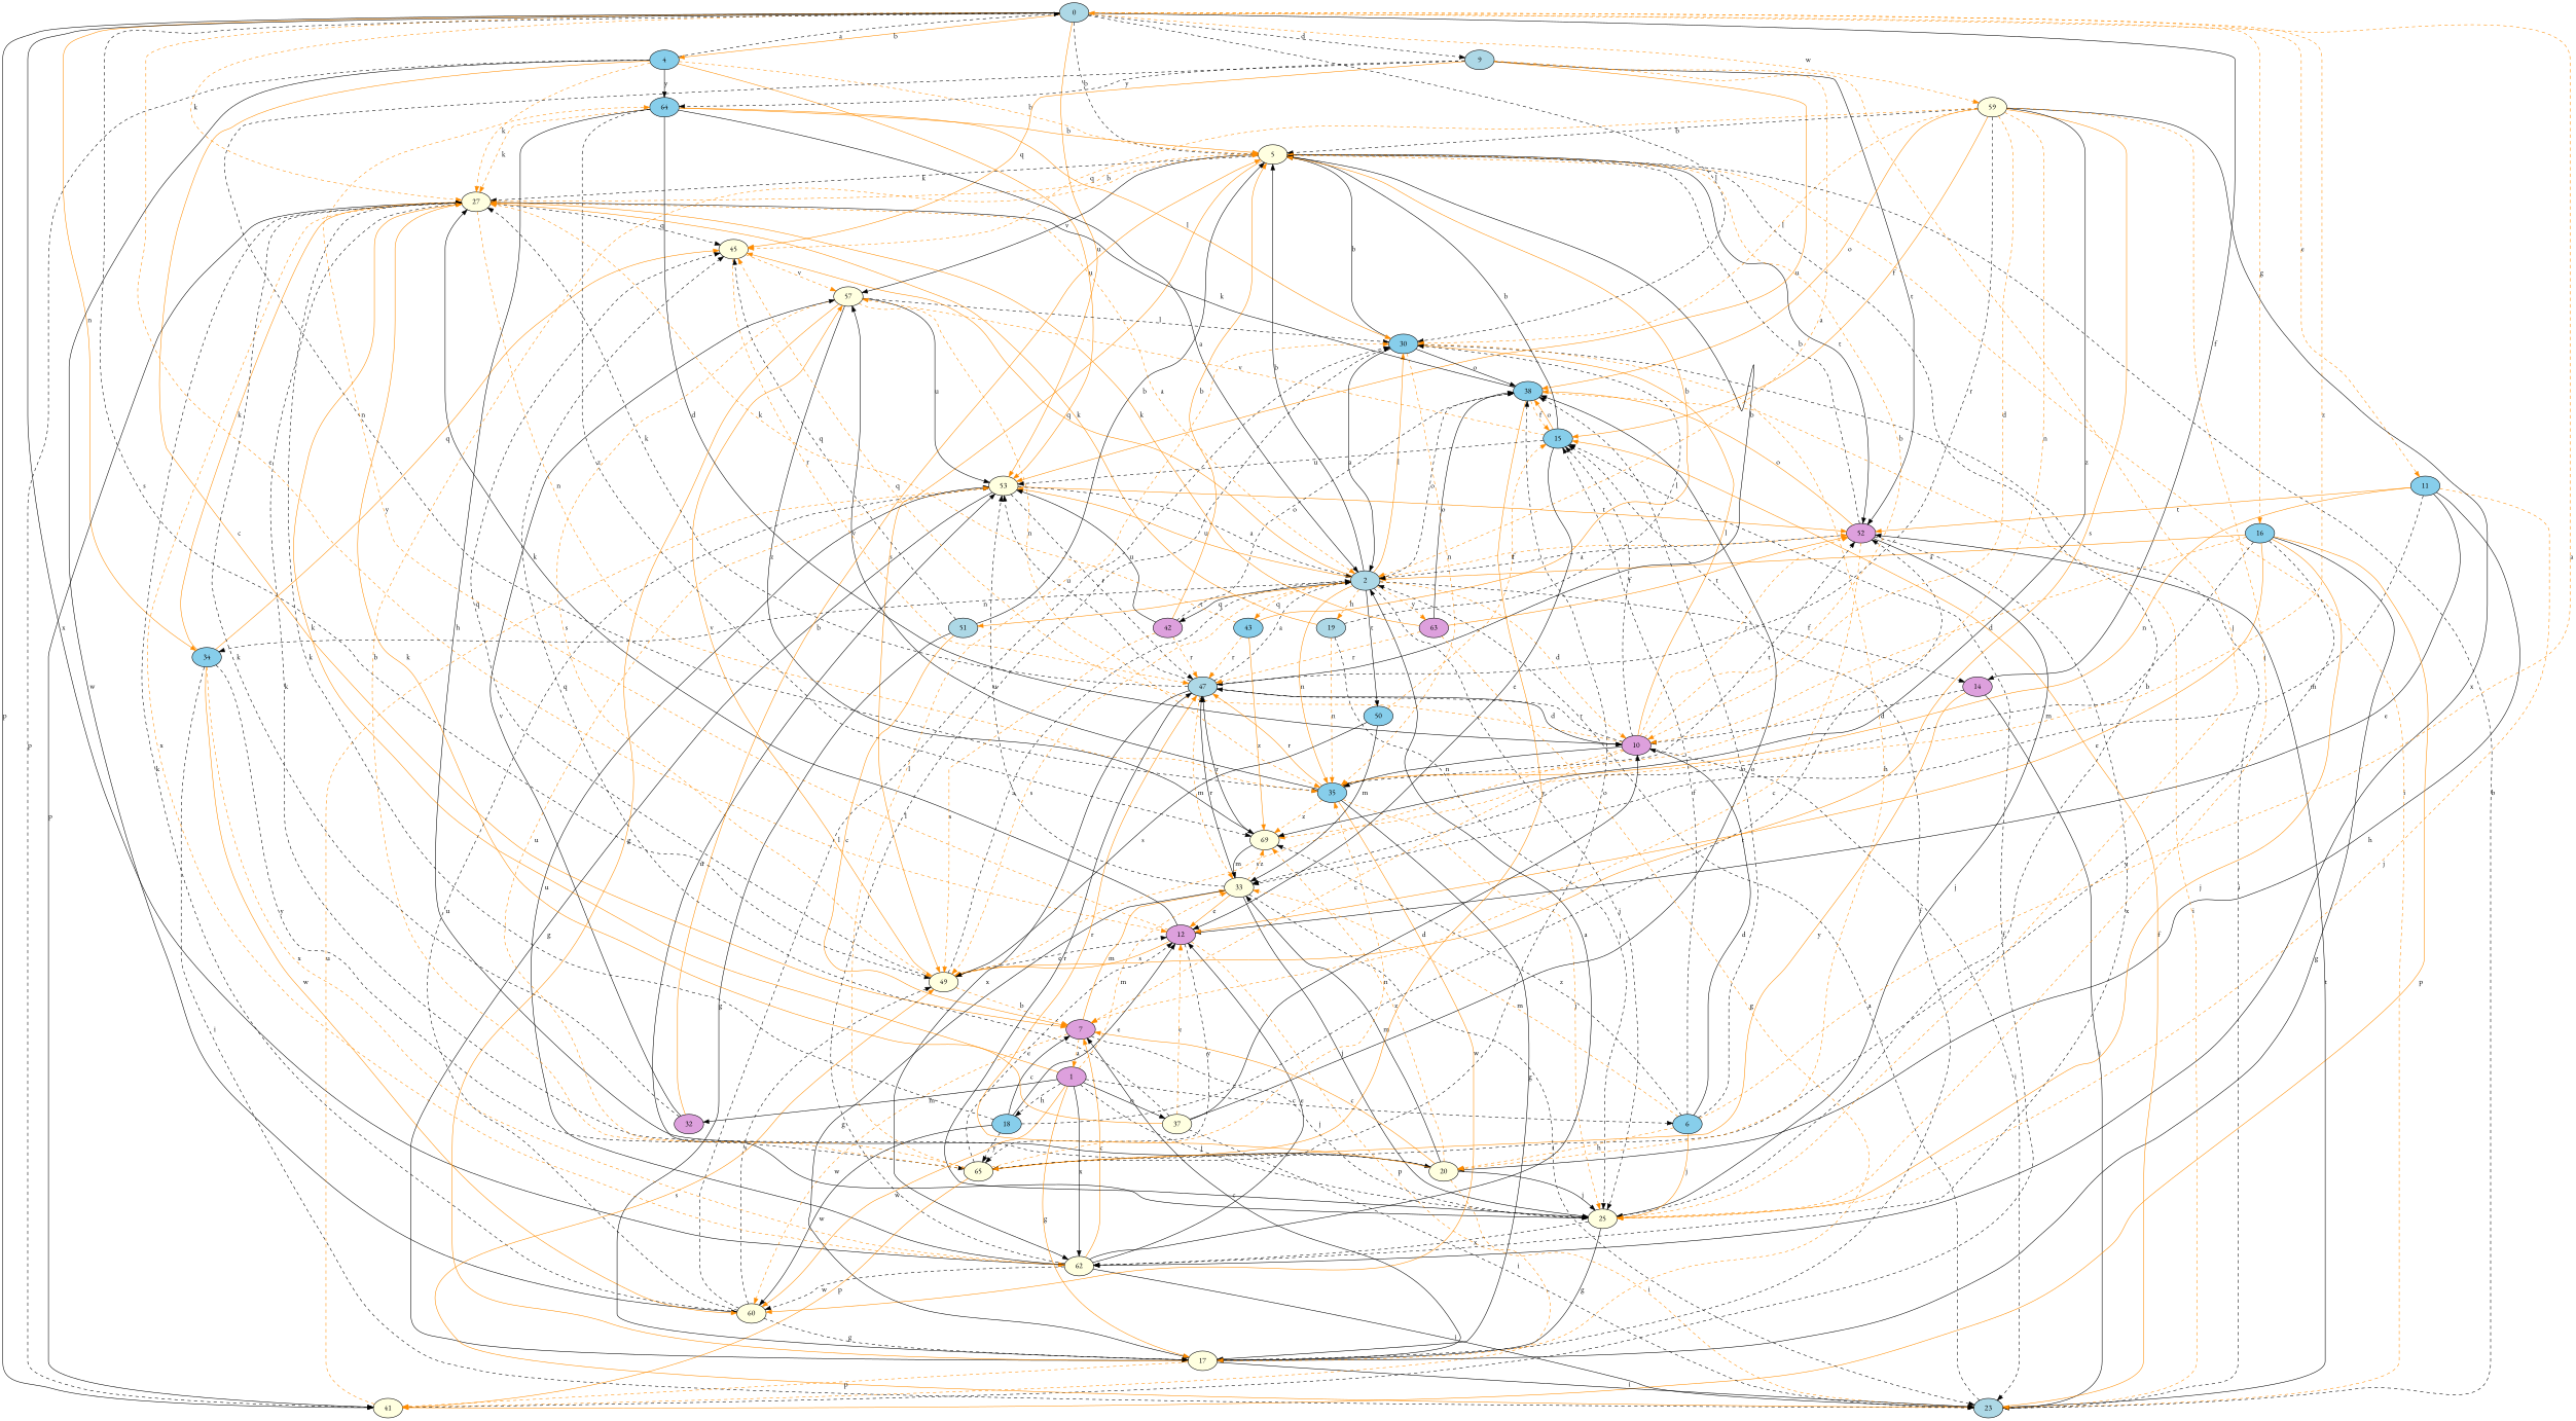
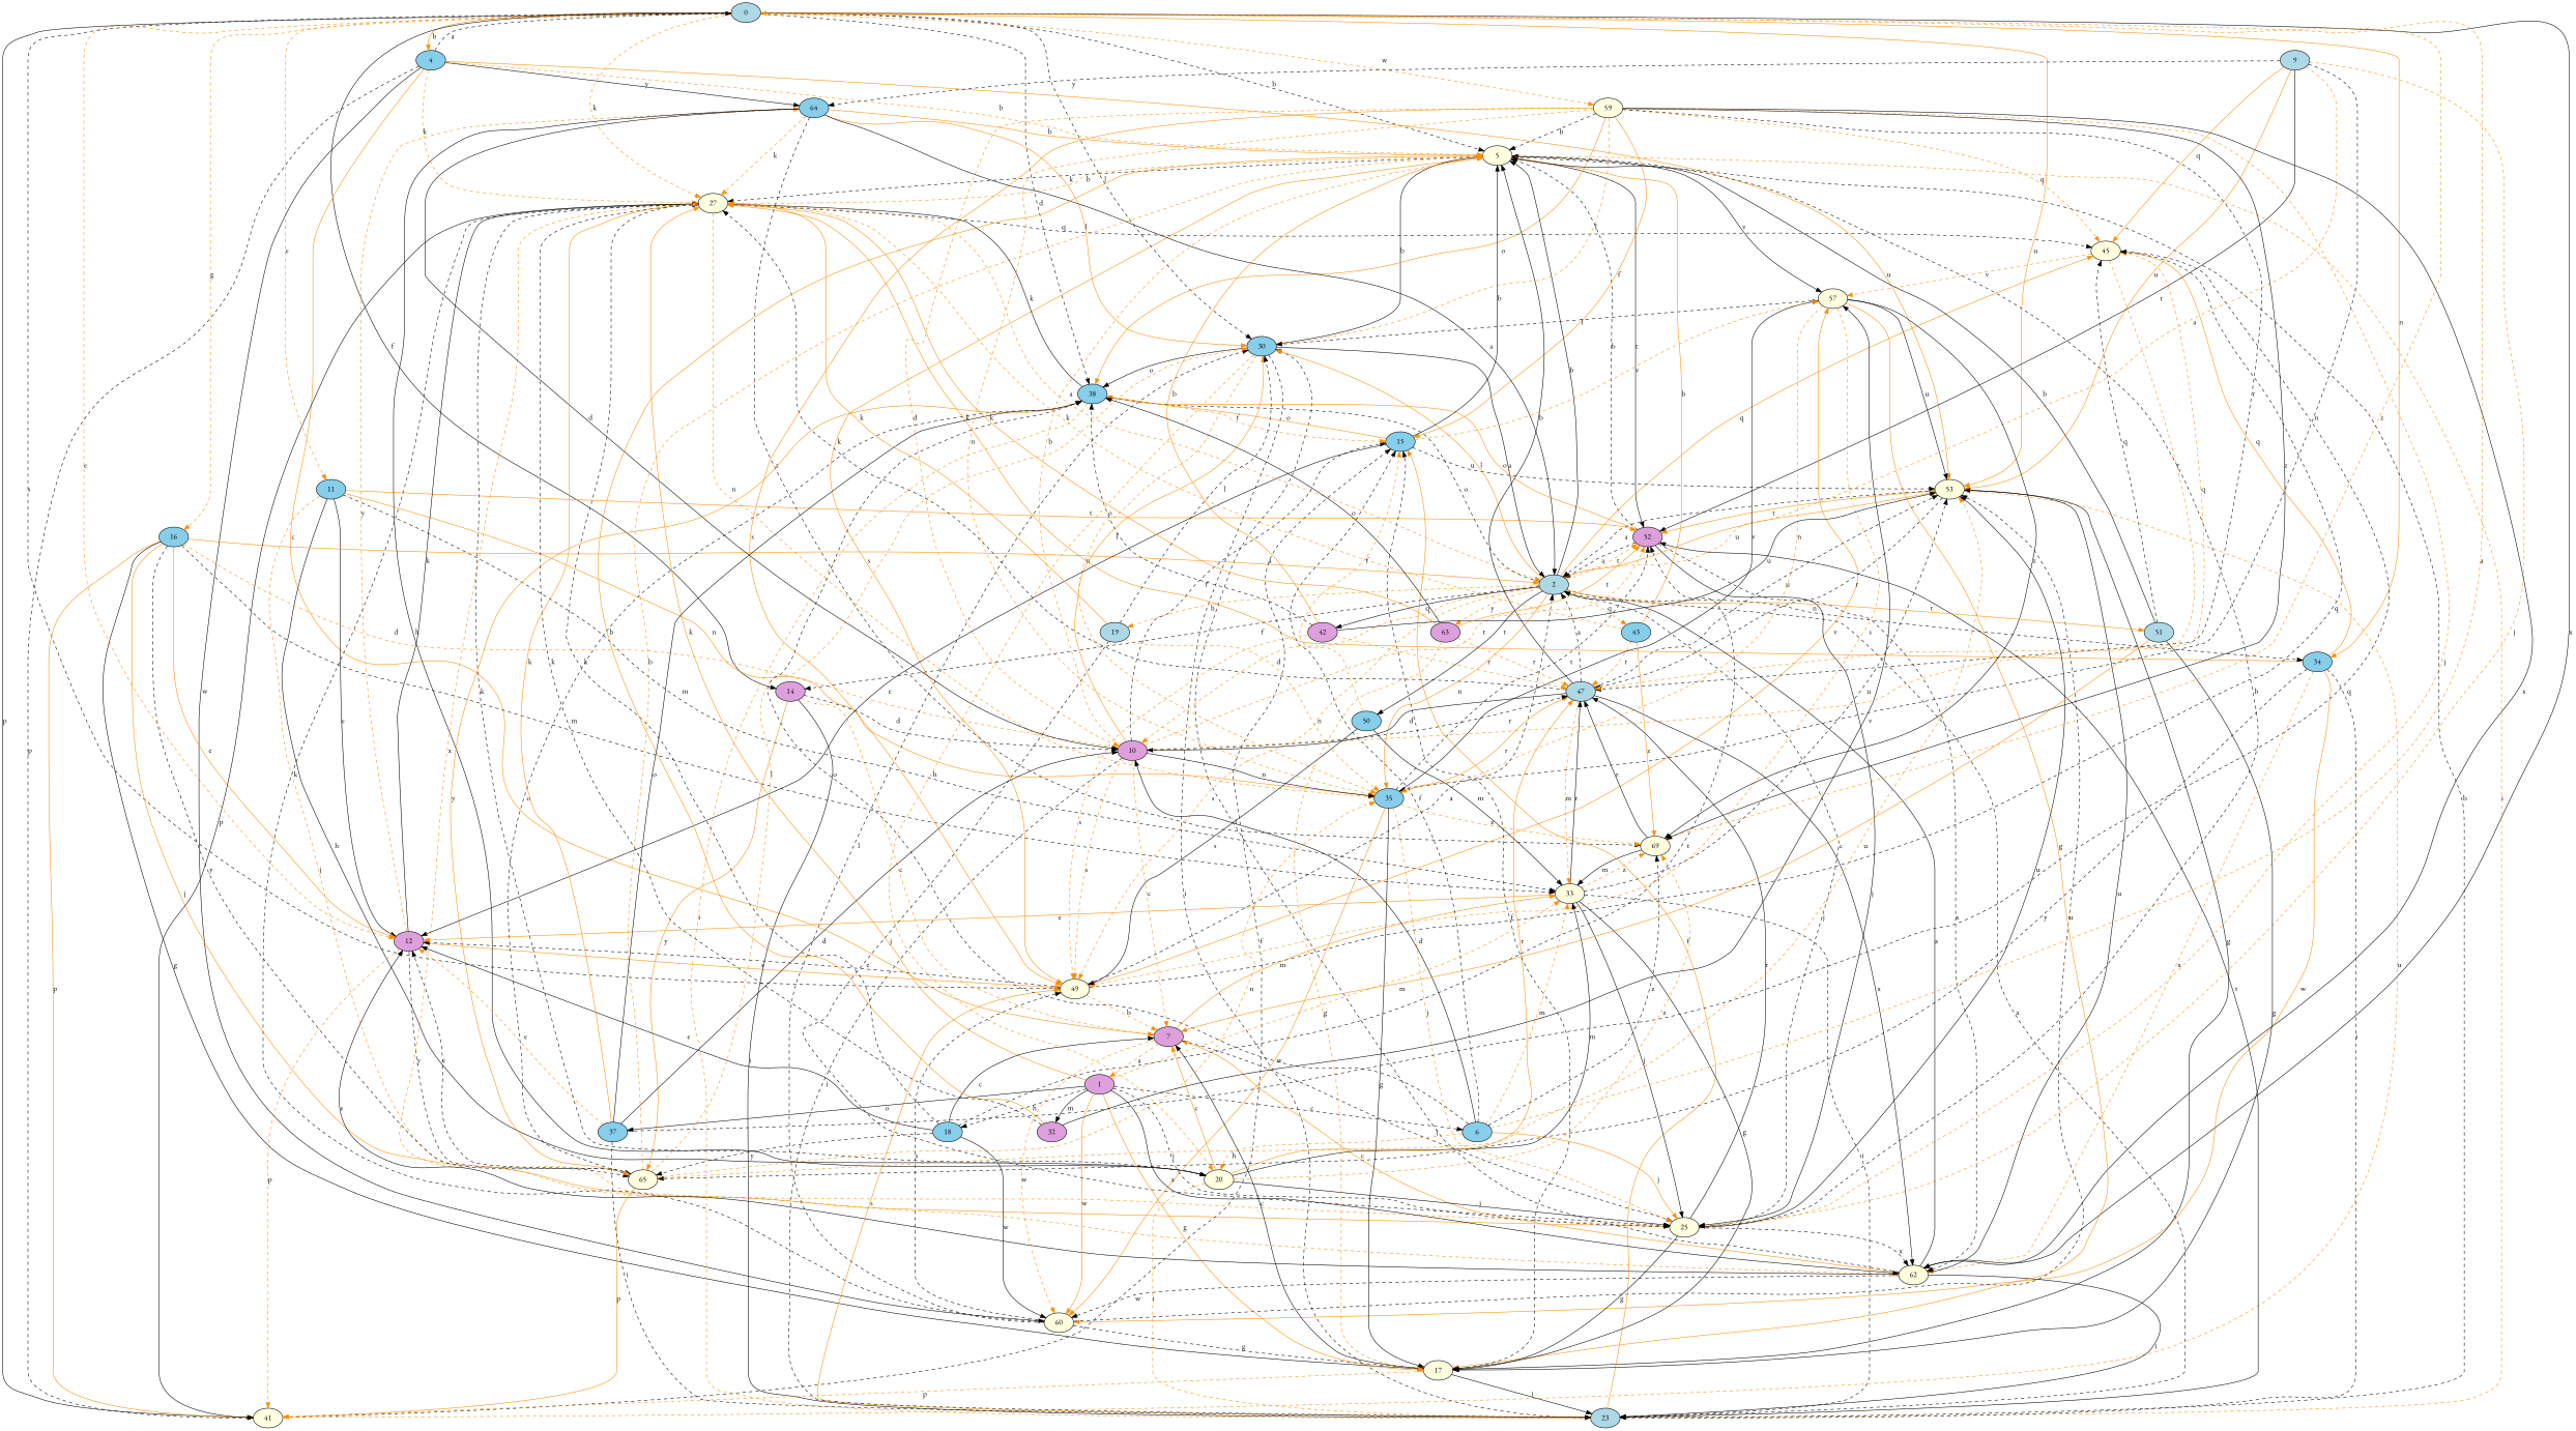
  strict digraph {
    fontname="EB Garamond"
    node [fillcolor=lightyellow fontname="EB Garamond" style=filled]
    edge [color=black fontname="EB Garamond" style=dashed]
    0 [fillcolor=lightblue]
    4 [fillcolor=skyblue]
    5
    9 [fillcolor=lightblue]
    11 [fillcolor=skyblue]
    12 [fillcolor=plum]
    14 [fillcolor=plum]
    16 [fillcolor=skyblue]
    27
    30 [fillcolor=skyblue]
    34 [fillcolor=skyblue]
    41
    49
    53
    59
    62
    69
    60
    7 [fillcolor=plum]
    64 [fillcolor=skyblue]
    52 [fillcolor=plum]
    23 [fillcolor=lightblue]
    57
    25
    2 [fillcolor=lightblue]
    35 [fillcolor=skyblue]
    45
    33
    20
    65
    10 [fillcolor=plum]
    17
    38 [fillcolor=skyblue]
    15 [fillcolor=skyblue]
    47 [fillcolor=lightblue]
    1 [fillcolor=plum]
    6 [fillcolor=skyblue]
    18 [fillcolor=skyblue]
    32 [fillcolor=plum]
-   37
+   37 [fillcolor=skyblue]
    19 [fillcolor=lightblue]
    42 [fillcolor=plum]
    43 [fillcolor=skyblue]
    50 [fillcolor=skyblue]
    51 [fillcolor=lightblue]
    63 [fillcolor=plum]
    0 -> 4 [color=darkorange label=b style=solid]
    0 -> 5 [label=b]
-   0 -> 9 [label=d]
+   0 -> 38 [label=d]
    0 -> 11 [color=darkorange label=e]
    0 -> 12 [color=darkorange label=e]
    0 -> 14 [label=f style=solid]
    0 -> 16 [color=darkorange label=g]
    0 -> 27 [color=darkorange label=k]
    0 -> 30 [label=l]
    0 -> 34 [color=darkorange label=n style=solid]
    0 -> 41 [label=p style=solid]
    0 -> 49 [label=s]
    0 -> 53 [color=darkorange label=u style=solid]
    0 -> 59 [color=darkorange label=w]
    0 -> 62 [label=x style=solid]
    0 -> 69 [color=darkorange label=z]
    4 -> 0 [label=a]
    4 -> 5 [color=darkorange label=b]
    4 -> 27 [color=darkorange label=k]
    4 -> 41 [label=p]
    4 -> 53 [color=darkorange label=u style=solid]
    4 -> 60 [label=w style=solid]
    4 -> 7 [color=darkorange label=c style=solid]
    4 -> 64 [label=y style=solid]
    5 -> 27 [label=k]
    5 -> 49 [color=darkorange label=s style=solid]
    5 -> 52 [label=t style=solid]
    5 -> 23 [color=darkorange label=i]
    5 -> 57 [label=v style=solid]
    9 -> 53 [color=darkorange label=u style=solid]
    9 -> 64 [label=y]
    9 -> 52 [label=t style=solid]
    9 -> 25 [color=darkorange label=j]
    9 -> 2 [color=darkorange label=a]
    9 -> 35 [label=n]
    9 -> 45 [color=darkorange label=q style=solid]
    11 -> 12 [label=e style=solid]
    11 -> 52 [color=darkorange label=t style=solid]
    11 -> 25 [color=darkorange label=j]
    11 -> 35 [color=darkorange label=n style=solid]
    11 -> 33 [label=m]
    11 -> 20 [label=h style=solid]
    12 -> 27 [label=k style=solid]
    12 -> 41 [color=darkorange label=p]
    12 -> 49 [color=darkorange label=s style=solid]
    12 -> 64 [color=darkorange label=y]
    12 -> 65 [label=y]
    14 -> 23 [label=i style=solid]
    14 -> 65 [color=darkorange label=y style=solid]
    14 -> 10 [label=d]
    16 -> 12 [color=darkorange label=e style=solid]
    16 -> 41 [color=darkorange label=p style=solid]
    16 -> 25 [color=darkorange label=j style=solid]
    16 -> 2 [color=darkorange label=a style=solid]
    16 -> 33 [label=m]
    16 -> 65 [label=y]
    16 -> 10 [color=darkorange label=d]
    16 -> 17 [label=g style=solid]
    27 -> 5 [color=darkorange label=b]
    27 -> 41 [label=p style=solid]
    27 -> 62 [color=darkorange label=x]
    27 -> 2 [color=darkorange label=a]
    27 -> 35 [color=darkorange label=n]
    27 -> 45 [label=q]
    30 -> 5 [label=b style=solid]
    30 -> 23 [label=i]
    30 -> 2 [label=a style=solid]
    30 -> 35 [color=darkorange label=n]
    30 -> 20 [color=darkorange label=h]
    30 -> 38 [label=o style=solid]
    34 -> 27 [color=darkorange label=k style=solid]
    34 -> 62 [color=darkorange label=x]
    34 -> 60 [color=darkorange label=w style=solid]
    34 -> 23 [label=i]
    34 -> 45 [color=darkorange label=q style=solid]
    34 -> 65 [label=y]
    41 -> 53 [color=darkorange label=u]
    41 -> 15 [label=f]
    49 -> 12 [label=e]
    49 -> 7 [color=darkorange label=b]
    49 -> 57 [color=darkorange label=v style=solid]
    49 -> 2 [label=a]
    49 -> 45 [label=q]
    53 -> 52 [color=darkorange label=t style=solid]
    53 -> 2 [label=a]
    53 -> 17 [label=g style=solid]
    53 -> 47 [label=r]
    59 -> 5 [label=b]
    59 -> 30 [color=darkorange label=l]
    59 -> 49 [color=darkorange label=s style=solid]
    59 -> 62 [label=x style=solid]
    59 -> 69 [label=z style=solid]
    59 -> 25 [color=darkorange label=j]
    59 -> 35 [color=darkorange label=n]
    59 -> 45 [color=darkorange label=q]
    59 -> 10 [color=darkorange label=d]
    59 -> 38 [color=darkorange label=o style=solid]
    59 -> 15 [color=darkorange label=f style=solid]
    59 -> 47 [label=r]
    62 -> 12 [label=e style=solid]
    62 -> 30 [label=l]
    62 -> 53 [label=u style=solid]
    62 -> 60 [label=w]
    62 -> 7 [color=darkorange label=c style=solid]
    62 -> 23 [label=i style=solid]
    62 -> 2 [label=a style=solid]
    69 -> 33 [label=m style=solid]
    69 -> 47 [label=r style=solid]
    60 -> 27 [label=k]
    60 -> 30 [label=l]
    60 -> 49 [label=s]
    60 -> 53 [label=u]
    60 -> 17 [label=g]
    7 -> 60 [color=darkorange label=w]
    7 -> 25 [label=j]
    7 -> 33 [color=darkorange label=m style=solid]
    7 -> 1 [color=darkorange label=a]
    64 -> 5 [color=darkorange label=b style=solid]
    64 -> 27 [color=darkorange label=k]
    64 -> 30 [color=darkorange label=l style=solid]
    64 -> 69 [label=z]
    64 -> 2 [label=a style=solid]
    64 -> 20 [label=h style=solid]
    64 -> 10 [label=d style=solid]
    52 -> 5 [label=b]
    52 -> 62 [label=x]
-   52 -> 7 [color=darkorange label=c]
+   14 -> 7 [color=darkorange label=c]
    52 -> 25 [label=j style=solid]
    52 -> 2 [label=a]
    52 -> 38 [color=darkorange label=o style=solid]
    23 -> 5 [label=b]
    23 -> 49 [color=darkorange label=s style=solid]
    23 -> 52 [label=t style=solid]
    23 -> 2 [label=a]
    23 -> 15 [color=darkorange label=f style=solid]
    57 -> 30 [label=l]
    57 -> 49 [color=darkorange label=s]
    57 -> 53 [label=u style=solid]
    57 -> 69 [label=z style=solid]
    57 -> 35 [color=darkorange label=n]
    57 -> 17 [color=darkorange label=g style=solid]
    25 -> 5 [label=b]
    25 -> 53 [label=u style=solid]
    25 -> 62 [label=x]
    25 -> 17 [label=g style=solid]
    25 -> 47 [label=r style=solid]
    2 -> 5 [label=b style=solid]
    2 -> 14 [label=f]
    2 -> 30 [color=darkorange label=l style=solid]
    2 -> 34 [label=n]
    2 -> 49 [color=darkorange label=s]
    2 -> 53 [color=darkorange label=u style=solid]
    2 -> 52 [color=darkorange label=t]
    2 -> 25 [label=j]
    2 -> 35 [color=darkorange label=n style=solid]
    2 -> 45 [color=darkorange label=q style=solid]
    2 -> 10 [color=darkorange label=d]
    2 -> 38 [label=o]
    2 -> 19 [color=darkorange label=h]
    2 -> 42 [label=q style=solid]
    2 -> 43 [color=darkorange label=q]
    2 -> 50 [label=t style=solid]
    2 -> 51 [color=darkorange label=t style=solid]
    2 -> 63 [color=darkorange label=y]
    35 -> 69 [color=darkorange label=z]
    35 -> 60 [color=darkorange label=w style=solid]
    35 -> 52 [label=t]
    35 -> 57 [label=v style=solid]
    35 -> 25 [color=darkorange label=j]
    35 -> 17 [label=g style=solid]
    35 -> 47 [color=darkorange label=r style=solid]
    45 -> 57 [color=darkorange label=v]
    45 -> 47 [color=darkorange label=r]
    33 -> 12 [color=darkorange label=e style=solid]
    33 -> 53 [label=u]
    33 -> 69 [color=darkorange label=z]
    33 -> 23 [label=i]
    33 -> 25 [label=j style=solid]
    33 -> 17 [label=g style=solid]
    33 -> 47 [label=r style=solid]
    20 -> 27 [label=k]
    20 -> 69 [color=darkorange label=z]
    20 -> 7 [color=darkorange label=c style=solid]
    20 -> 23 [color=darkorange label=i]
    20 -> 25 [label=j style=solid]
    20 -> 33 [label=m style=solid]
    20 -> 47 [color=darkorange label=r style=solid]
    65 -> 5 [color=darkorange label=b]
    65 -> 12 [label=e]
    65 -> 30 [color=darkorange label=l]
    65 -> 41 [color=darkorange label=p style=solid]
    65 -> 53 [color=darkorange label=u]
    65 -> 35 [color=darkorange label=n]
    65 -> 38 [label=o]
    10 -> 5 [color=darkorange label=b]
    10 -> 30 [color=darkorange label=l style=solid]
    10 -> 49 [color=darkorange label=s]
    10 -> 7 [color=darkorange label=c]
    10 -> 52 [color=darkorange label=t]
    10 -> 23 [label=i]
    10 -> 35 [label=n style=solid]
    10 -> 45 [color=darkorange label=q]
    10 -> 15 [label=f]
    10 -> 47 [label=r]
    17 -> 41 [color=darkorange label=p]
    17 -> 7 [label=c style=solid]
    17 -> 23 [label=i style=solid]
    17 -> 15 [label=f]
    38 -> 27 [label=k style=solid]
    38 -> 23 [color=darkorange label=i]
    38 -> 65 [color=darkorange label=y style=solid]
    38 -> 15 [color=darkorange label=f]
    15 -> 5 [label=b style=solid]
    15 -> 12 [label=e style=solid]
    15 -> 53 [label=u]
    15 -> 57 [color=darkorange label=v]
    15 -> 38 [color=darkorange label=o style=solid]
    47 -> 5 [label=b style=solid]
    47 -> 27 [label=k]
    47 -> 53 [label=u]
    47 -> 62 [label=x style=solid]
    47 -> 2 [label=a]
    47 -> 33 [color=darkorange label=m]
    47 -> 10 [label=d style=solid]
    1 -> 27 [color=darkorange label=k style=solid]
    1 -> 62 [label=x style=solid]
    1 -> 60 [color=darkorange label=w style=solid]
    1 -> 25 [label=j]
    1 -> 33 [color=darkorange label=m]
    1 -> 17 [color=darkorange label=g style=solid]
    1 -> 6 [label=c]
    1 -> 18 [label=h]
    1 -> 32 [label=m style=solid]
    1 -> 37 [label=o style=solid]
    6 -> 0 [color=darkorange label=a]
    6 -> 69 [label=z]
    6 -> 25 [color=darkorange label=j style=solid]
    6 -> 33 [color=darkorange label=m]
    6 -> 20 [color=darkorange label=h]
    6 -> 10 [label=d style=solid]
    6 -> 38 [label=o]
    6 -> 15 [label=f]
    18 -> 12 [label=e style=solid]
    18 -> 27 [label=k]
    18 -> 60 [label=w style=solid]
    18 -> 7 [label=c style=solid]
    18 -> 52 [label=t]
    18 -> 65 [label=y]
    32 -> 5 [color=darkorange label=b style=solid]
    32 -> 27 [label=k]
    32 -> 57 [label=v style=solid]
    37 -> 12 [color=darkorange label=e]
    37 -> 27 [color=darkorange label=k style=solid]
    37 -> 23 [label=i]
    37 -> 45 [label=q]
    37 -> 10 [label=d style=solid]
    37 -> 38 [label=o style=solid]
    19 -> 27 [color=darkorange label=k style=solid]
    19 -> 30 [label=l]
    19 -> 25 [label=j]
    19 -> 35 [color=darkorange label=n]
    42 -> 5 [color=darkorange label=b style=solid]
    42 -> 49 [color=darkorange label=s]
    42 -> 53 [label=u style=solid]
    42 -> 38 [label=o]
    42 -> 47 [color=darkorange label=r]
    43 -> 5 [color=darkorange label=b style=solid]
    43 -> 27 [color=darkorange label=k]
    43 -> 69 [color=darkorange label=z style=solid]
    43 -> 47 [color=darkorange label=r]
    50 -> 49 [label=s style=solid]
    50 -> 33 [label=m style=solid]
    50 -> 15 [color=darkorange label=f]
    51 -> 5 [label=b style=solid]
    51 -> 7 [color=darkorange label=c style=solid]
    51 -> 45 [label=q]
    51 -> 17 [label=g style=solid]
    63 -> 27 [color=darkorange label=k style=solid]
    63 -> 52 [color=darkorange label=t style=solid]
    63 -> 17 [color=darkorange label=g]
    63 -> 38 [label=o style=solid]
    63 -> 47 [color=darkorange label=r]
  }
